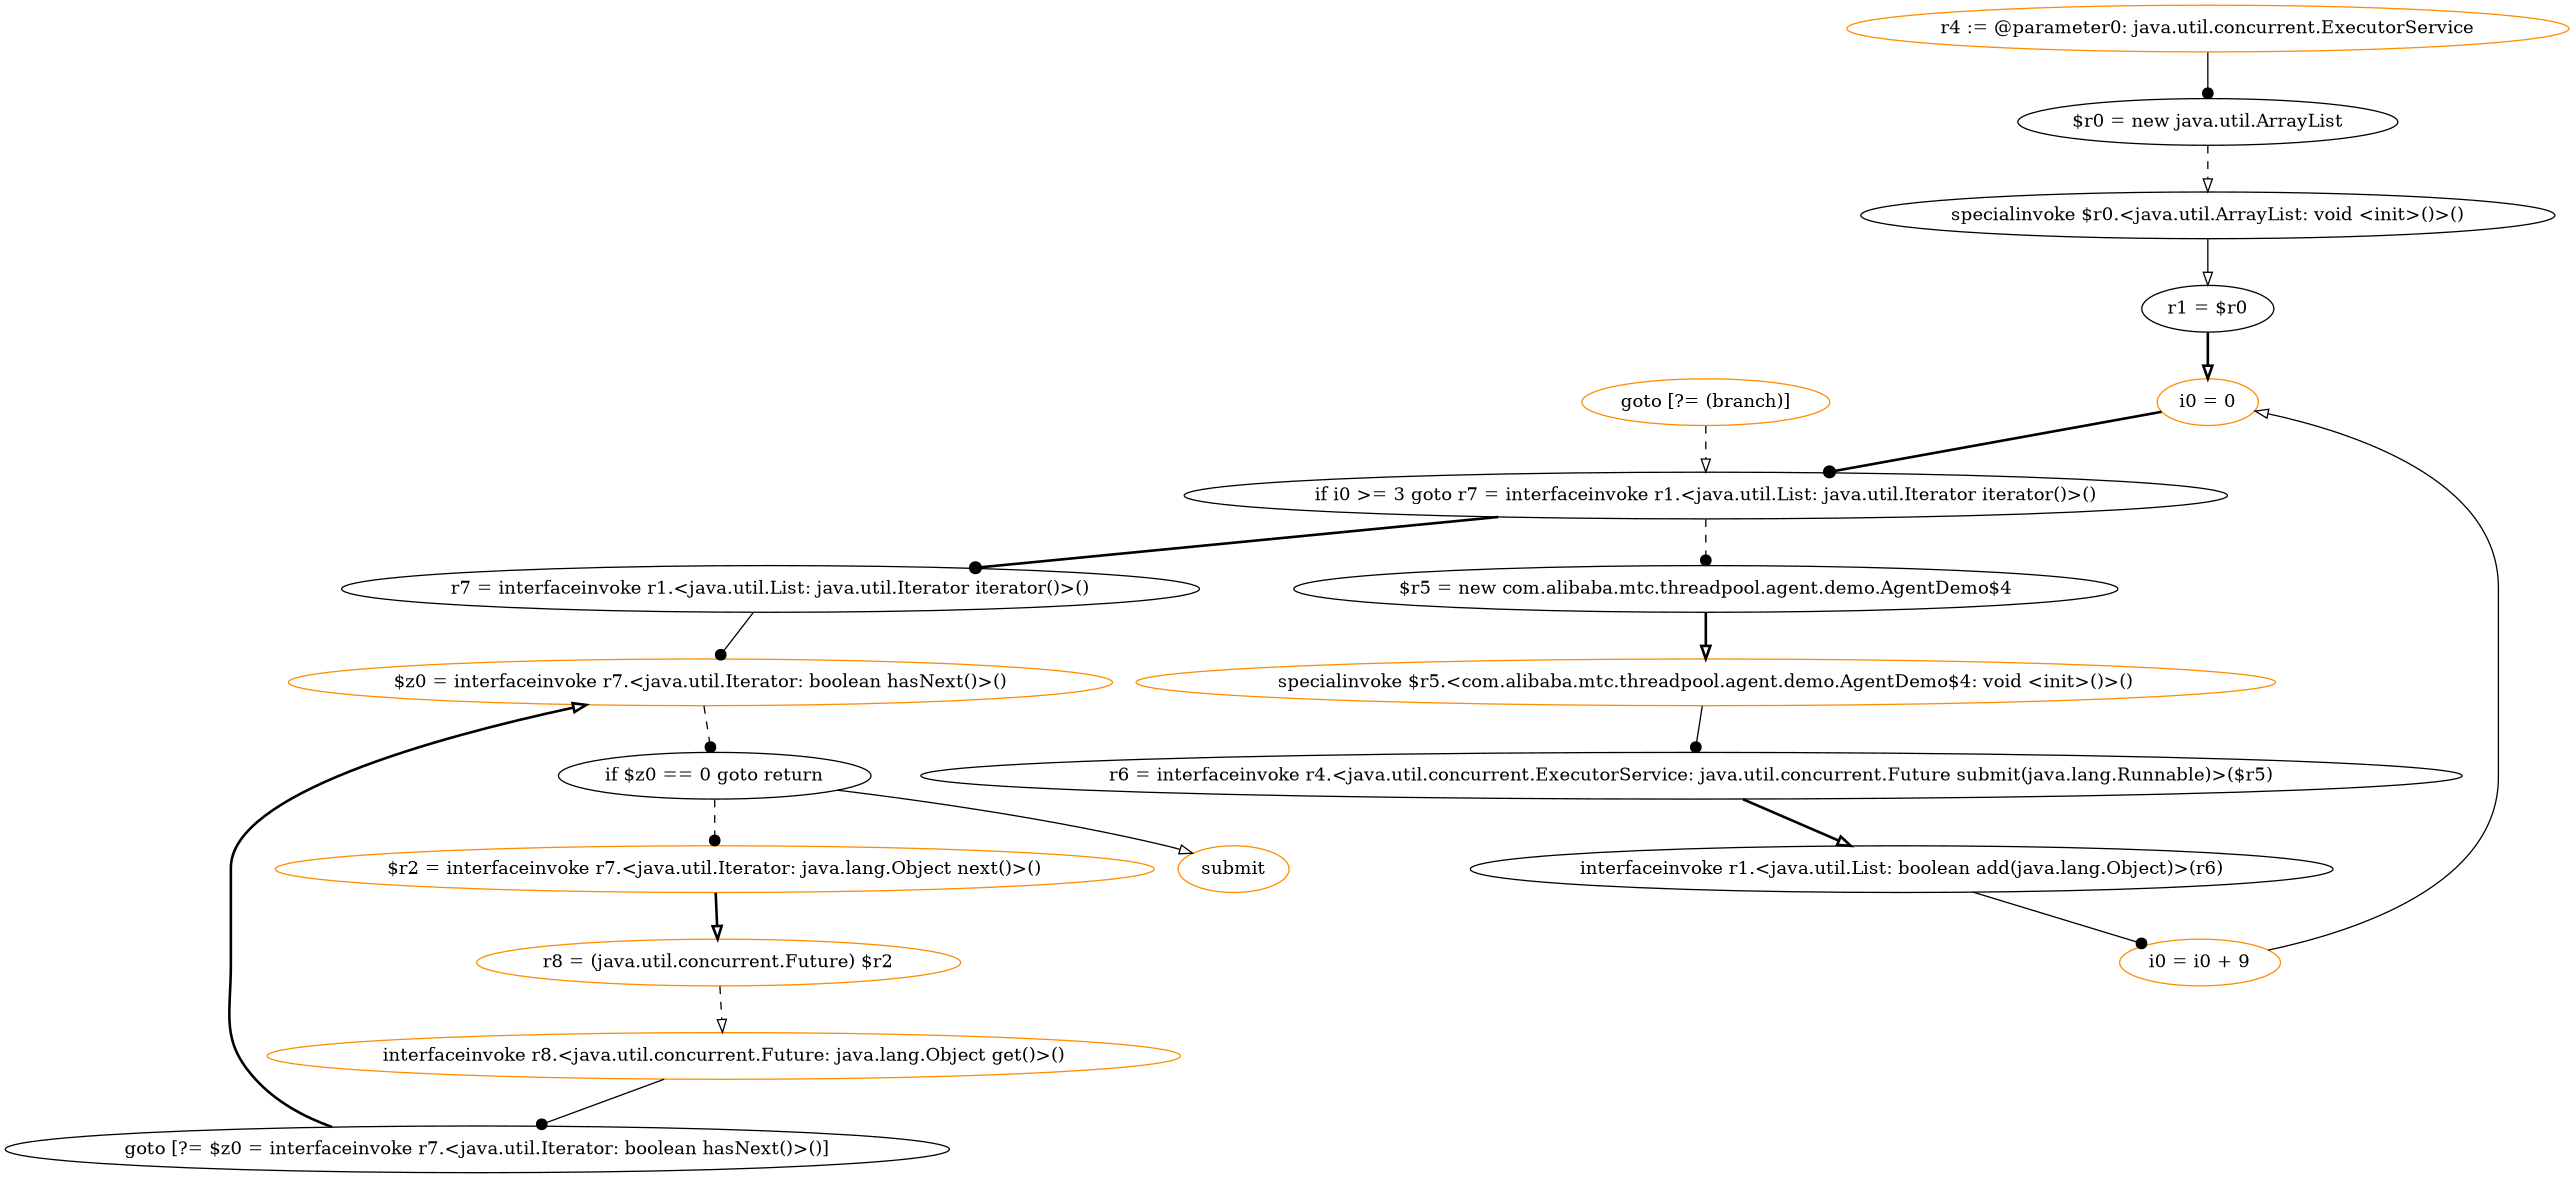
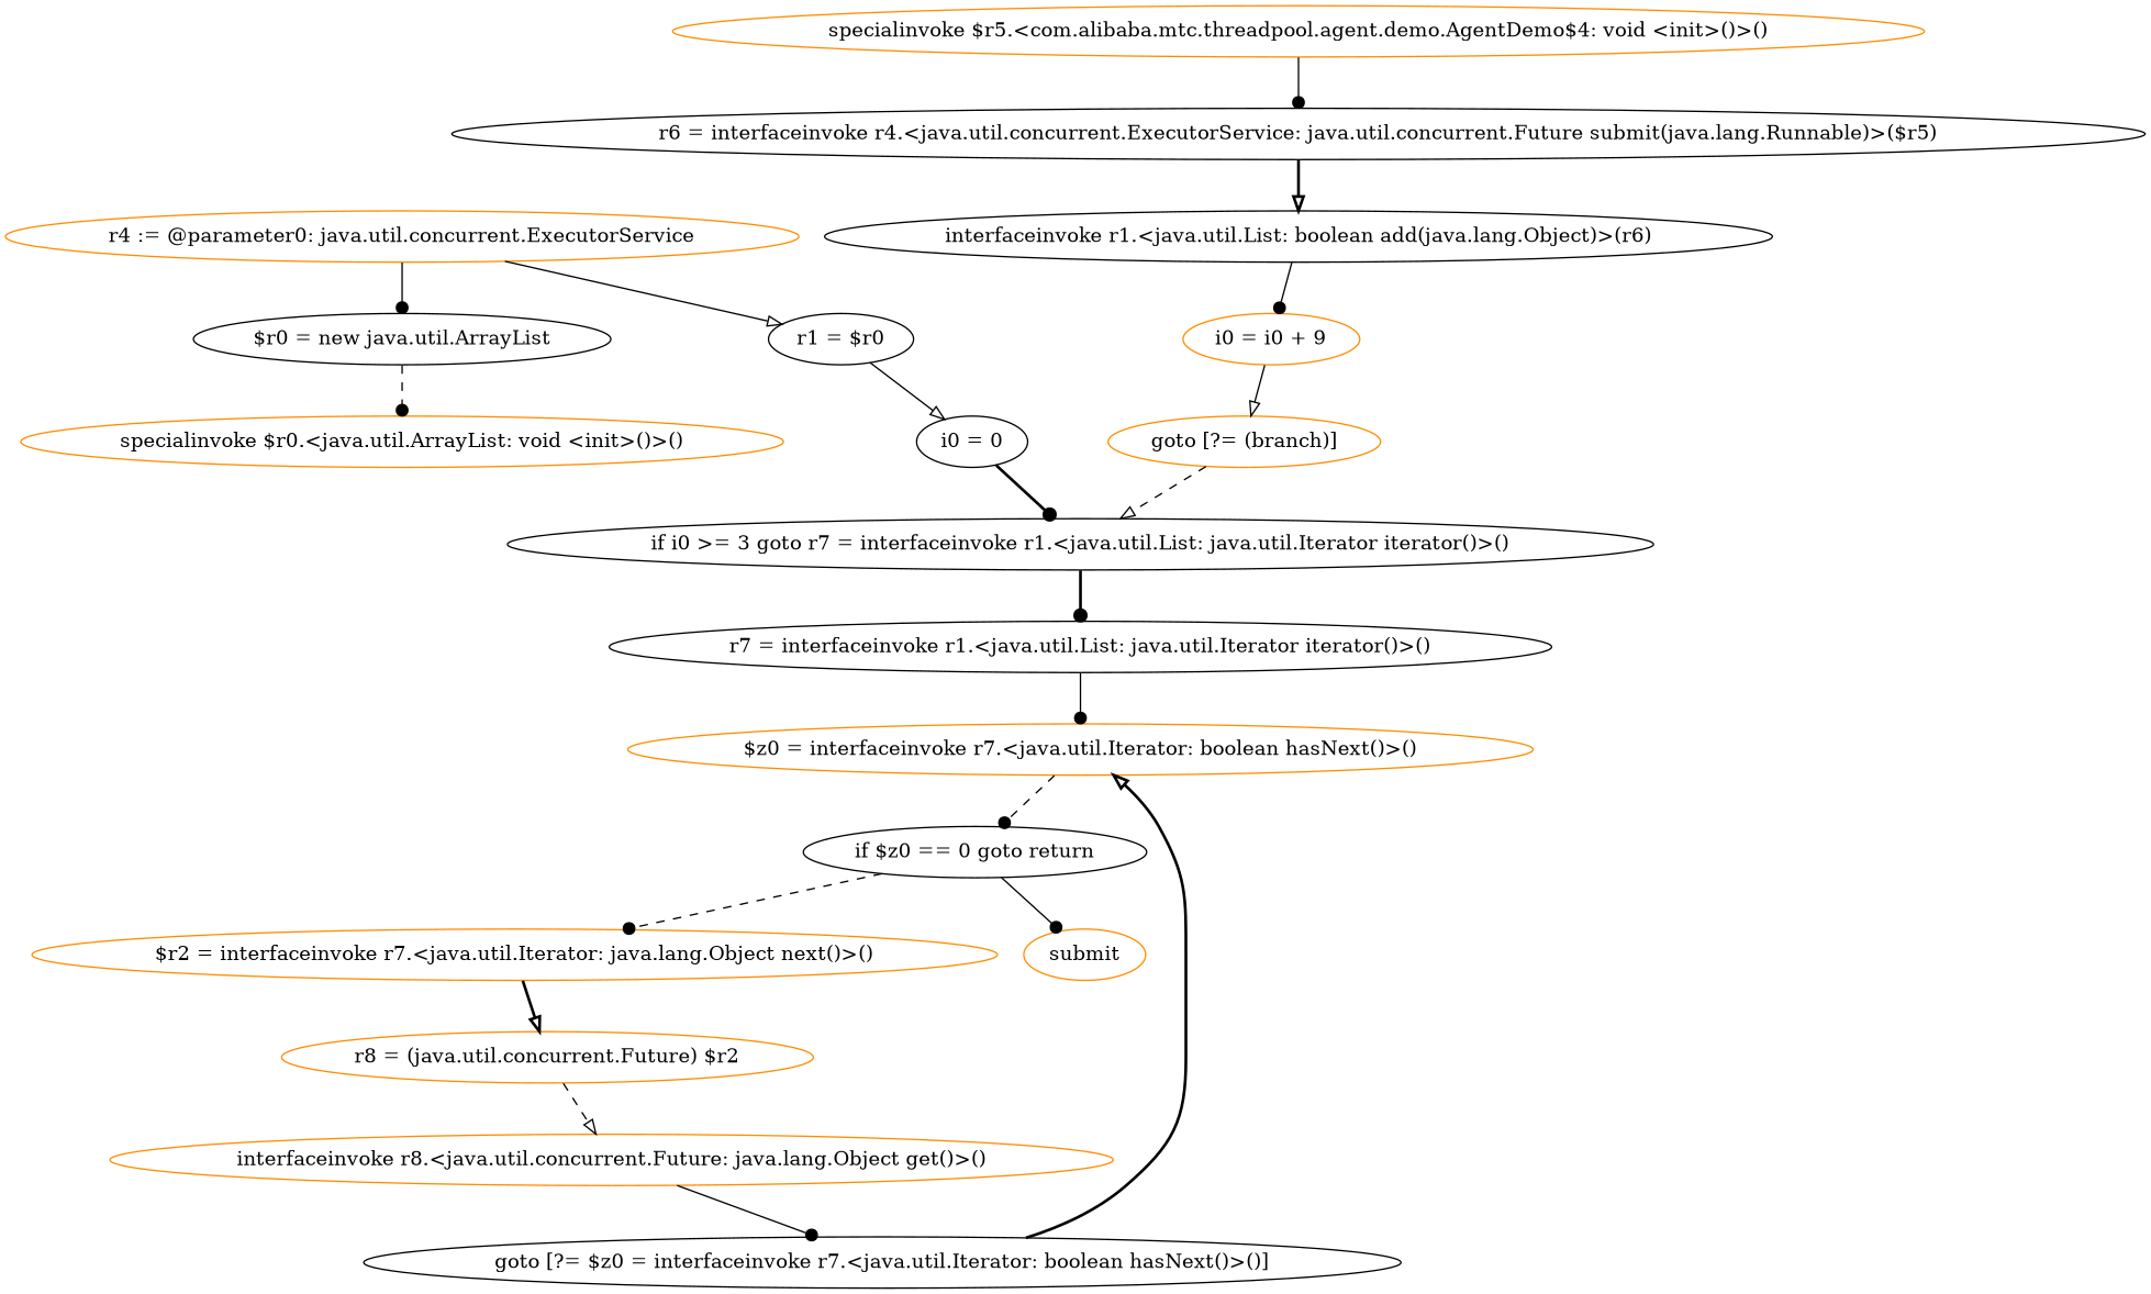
  digraph {
    node [color=darkorange]
    edge [arrowhead=dot style=solid]
    "$r0 = new java.util.ArrayList" [color=black]
    "r4 := @parameter0: java.util.concurrent.ExecutorService"
-   "specialinvoke $r0.<java.util.ArrayList: void <init>()>()" [color=black]
+   "specialinvoke $r0.<java.util.ArrayList: void <init>()>()"
    "r1 = $r0" [color=black]
-   "i0 = 0"
+   "i0 = 0" [color=black]
    "if i0 >= 3 goto r7 = interfaceinvoke r1.<java.util.List: java.util.Iterator iterator()>()" [color=black]
-   "$r5 = new com.alibaba.mtc.threadpool.agent.demo.AgentDemo$4" [color=black]
    "r7 = interfaceinvoke r1.<java.util.List: java.util.Iterator iterator()>()" [color=black]
    "specialinvoke $r5.<com.alibaba.mtc.threadpool.agent.demo.AgentDemo$4: void <init>()>()"
    "$z0 = interfaceinvoke r7.<java.util.Iterator: boolean hasNext()>()"
    "r6 = interfaceinvoke r4.<java.util.concurrent.ExecutorService: java.util.concurrent.Future submit(java.lang.Runnable)>($r5)" [color=black]
    "interfaceinvoke r1.<java.util.List: boolean add(java.lang.Object)>(r6)" [color=black]
    n13 [label="i0 = i0 + 9"]
    "goto [?= (branch)]"
    "if $z0 == 0 goto return" [color=black]
    "$r2 = interfaceinvoke r7.<java.util.Iterator: java.lang.Object next()>()"
    n17 [label=submit]
    "r8 = (java.util.concurrent.Future) $r2"
    "interfaceinvoke r8.<java.util.concurrent.Future: java.lang.Object get()>()"
    "goto [?= $z0 = interfaceinvoke r7.<java.util.Iterator: boolean hasNext()>()]" [color=black]
-   "$r0 = new java.util.ArrayList" -> "specialinvoke $r0.<java.util.ArrayList: void <init>()>()" [arrowhead=onormal style=dashed]
+   "$r0 = new java.util.ArrayList" -> "specialinvoke $r0.<java.util.ArrayList: void <init>()>()" [style=dashed]
    "r4 := @parameter0: java.util.concurrent.ExecutorService" -> "$r0 = new java.util.ArrayList"
-   "specialinvoke $r0.<java.util.ArrayList: void <init>()>()" -> "r1 = $r0" [arrowhead=onormal]
-   "r1 = $r0" -> "i0 = 0" [arrowhead=onormal style=bold]
+   "r4 := @parameter0: java.util.concurrent.ExecutorService" -> "r1 = $r0" [arrowhead=onormal]
+   "r1 = $r0" -> "i0 = 0" [arrowhead=onormal]
    "i0 = 0" -> "if i0 >= 3 goto r7 = interfaceinvoke r1.<java.util.List: java.util.Iterator iterator()>()" [style=bold]
-   "if i0 >= 3 goto r7 = interfaceinvoke r1.<java.util.List: java.util.Iterator iterator()>()" -> "$r5 = new com.alibaba.mtc.threadpool.agent.demo.AgentDemo$4" [style=dashed]
    "if i0 >= 3 goto r7 = interfaceinvoke r1.<java.util.List: java.util.Iterator iterator()>()" -> "r7 = interfaceinvoke r1.<java.util.List: java.util.Iterator iterator()>()" [style=bold]
-   "$r5 = new com.alibaba.mtc.threadpool.agent.demo.AgentDemo$4" -> "specialinvoke $r5.<com.alibaba.mtc.threadpool.agent.demo.AgentDemo$4: void <init>()>()" [arrowhead=onormal style=bold]
    "r7 = interfaceinvoke r1.<java.util.List: java.util.Iterator iterator()>()" -> "$z0 = interfaceinvoke r7.<java.util.Iterator: boolean hasNext()>()"
    "specialinvoke $r5.<com.alibaba.mtc.threadpool.agent.demo.AgentDemo$4: void <init>()>()" -> "r6 = interfaceinvoke r4.<java.util.concurrent.ExecutorService: java.util.concurrent.Future submit(java.lang.Runnable)>($r5)"
    "$z0 = interfaceinvoke r7.<java.util.Iterator: boolean hasNext()>()" -> "if $z0 == 0 goto return" [style=dashed]
    "r6 = interfaceinvoke r4.<java.util.concurrent.ExecutorService: java.util.concurrent.Future submit(java.lang.Runnable)>($r5)" -> "interfaceinvoke r1.<java.util.List: boolean add(java.lang.Object)>(r6)" [arrowhead=onormal style=bold]
    "interfaceinvoke r1.<java.util.List: boolean add(java.lang.Object)>(r6)" -> n13
-   n13 -> "i0 = 0" [arrowhead=onormal]
+   n13 -> "goto [?= (branch)]" [arrowhead=onormal]
    "goto [?= (branch)]" -> "if i0 >= 3 goto r7 = interfaceinvoke r1.<java.util.List: java.util.Iterator iterator()>()" [arrowhead=onormal style=dashed]
    "if $z0 == 0 goto return" -> "$r2 = interfaceinvoke r7.<java.util.Iterator: java.lang.Object next()>()" [style=dashed]
-   "if $z0 == 0 goto return" -> n17 [arrowhead=onormal]
+   "if $z0 == 0 goto return" -> n17
    "$r2 = interfaceinvoke r7.<java.util.Iterator: java.lang.Object next()>()" -> "r8 = (java.util.concurrent.Future) $r2" [arrowhead=onormal style=bold]
    "r8 = (java.util.concurrent.Future) $r2" -> "interfaceinvoke r8.<java.util.concurrent.Future: java.lang.Object get()>()" [arrowhead=onormal style=dashed]
    "interfaceinvoke r8.<java.util.concurrent.Future: java.lang.Object get()>()" -> "goto [?= $z0 = interfaceinvoke r7.<java.util.Iterator: boolean hasNext()>()]"
    "goto [?= $z0 = interfaceinvoke r7.<java.util.Iterator: boolean hasNext()>()]" -> "$z0 = interfaceinvoke r7.<java.util.Iterator: boolean hasNext()>()" [arrowhead=onormal style=bold]
  }
